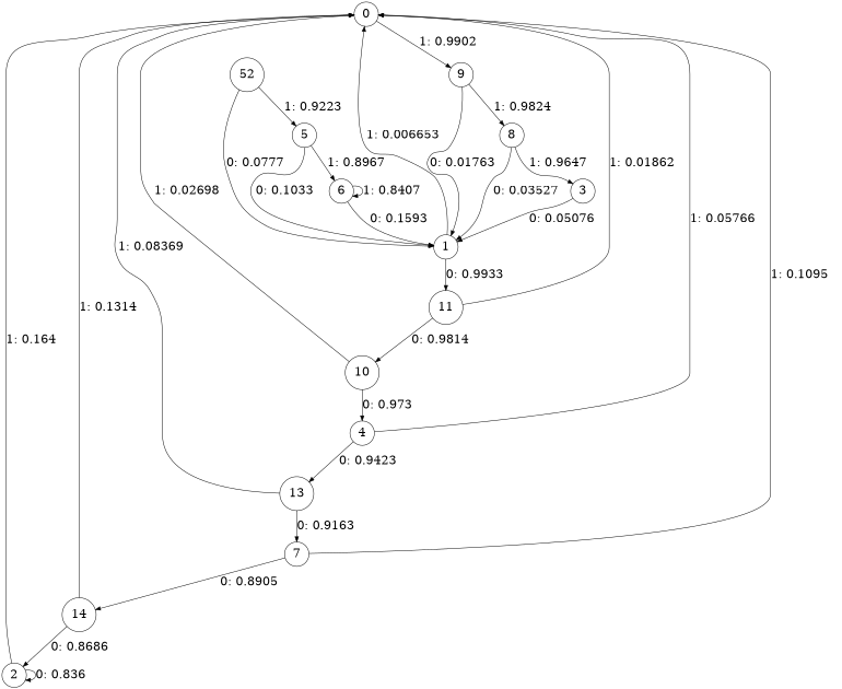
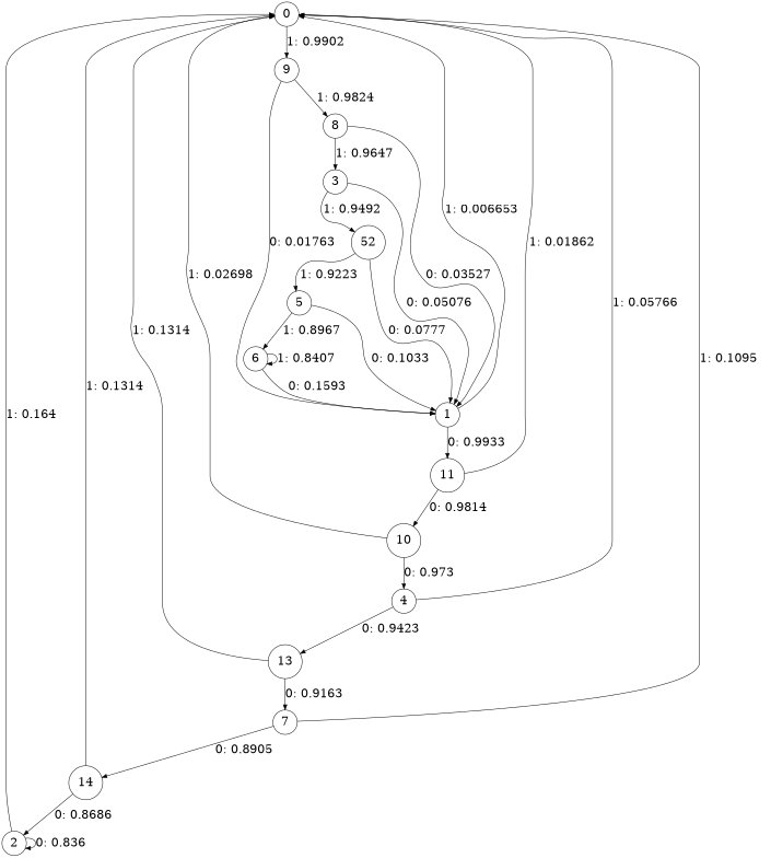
  digraph {
    node [fontsize=24 shape=circle]
    edge [fontsize=24]
    0
    9
    1
    11
    8
    10
    3
    4
    2
    n10 [label=52]
    5
    6
    13
    7
    14
    0 -> 9 [label="1: 0.9902   "]
    9 -> 1 [label="0: 0.01763  "]
    9 -> 8 [label="1: 0.9824   "]
    1 -> 0 [label="1: 0.006653  "]
    1 -> 11 [label="0: 0.9933   "]
    11 -> 0 [label="1: 0.01862  "]
    11 -> 10 [label="0: 0.9814   "]
    8 -> 1 [label="0: 0.03527  "]
    8 -> 3 [label="1: 0.9647   "]
    10 -> 0 [label="1: 0.02698  "]
    10 -> 4 [label="0: 0.973    "]
    3 -> 1 [label="0: 0.05076  "]
+   3 -> n10 [label="1: 0.9492   "]
    4 -> 0 [label="1: 0.05766  "]
    4 -> 13 [label="0: 0.9423   "]
    2 -> 0 [label="1: 0.164    "]
    2 -> 2 [label="0: 0.836    "]
    n10 -> 1 [label="0: 0.0777   "]
    n10 -> 5 [label="1: 0.9223   "]
    5 -> 1 [label="0: 0.1033   "]
    5 -> 6 [label="1: 0.8967   "]
    6 -> 1 [label="0: 0.1593   "]
    6 -> 6 [label="1: 0.8407   "]
-   13 -> 0 [label="1: 0.08369  "]
+   13 -> 0 [label="1: 0.1314   "]
    13 -> 7 [label="0: 0.9163   "]
    7 -> 0 [label="1: 0.1095   "]
    7 -> 14 [label="0: 0.8905   "]
    14 -> 0 [label="1: 0.1314   "]
    14 -> 2 [label="0: 0.8686   "]
  }
